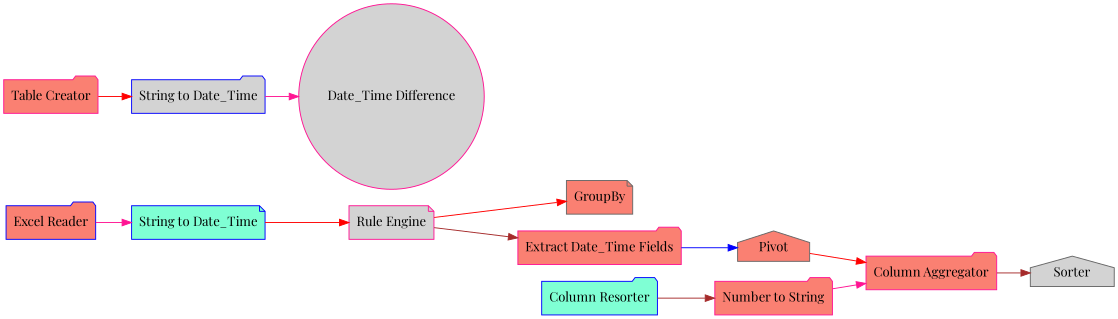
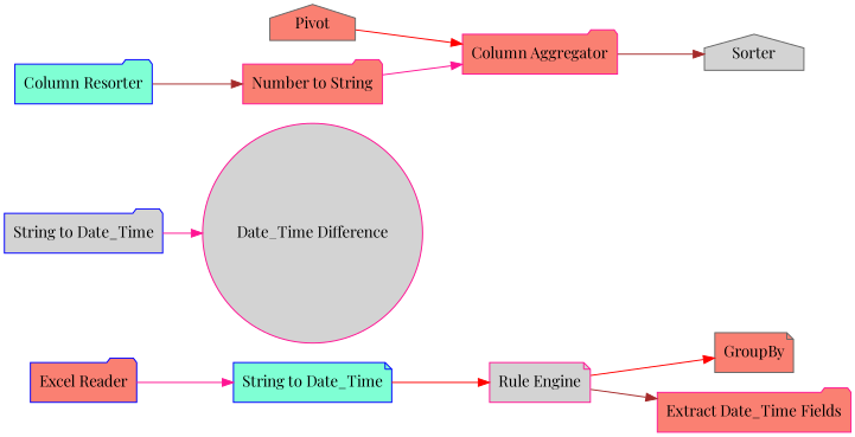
  digraph {
    fontname="Playfair Display"
    rankdir=LR
    node [color=deeppink fillcolor=salmon fontname="Playfair Display" shape=folder style=filled]
    edge [color=red fontname="Playfair Display"]
    n1 [color=blue label="Excel Reader"]
    n2 [color=blue fillcolor=aquamarine label="String to Date_Time" shape=note]
    n3 [fillcolor=lightgrey label="Rule Engine" shape=note]
    n4 [color=gray40 label=GroupBy shape=note]
    n5 [label="Extract Date_Time Fields"]
-   n6 [label="Table Creator"]
    n7 [color=blue fillcolor=lightgrey label="String to Date_Time"]
    n8 [fillcolor=lightgrey label="Date_Time Difference" shape=circle]
    n9 [color=gray40 label=Pivot shape=house]
    n10 [label="Column Aggregator"]
    n11 [color=blue fillcolor=aquamarine label="Column Resorter"]
    n12 [label="Number to String"]
    n13 [color=gray40 fillcolor=lightgrey label=Sorter shape=house]
    n1 -> n2 [color=deeppink]
    n2 -> n3
    n3 -> n4
    n3 -> n5 [color=brown]
-   n5 -> n9 [color=blue]
-   n6 -> n7
    n7 -> n8 [color=deeppink]
    n9 -> n10
    n10 -> n13 [color=brown]
    n11 -> n12 [color=brown]
    n12 -> n10 [color=deeppink]
  }
